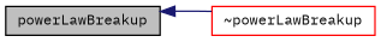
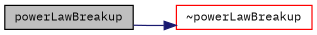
  digraph {
    rankdir=LR
    fontname="IBM Plex Mono"
    node [fontname="IBM Plex Mono" fontsize=10 shape=record]
    n1 [color=black fillcolor=grey75 fontcolor=black height=0.2 label=powerLawBreakup style=filled width=0.4]
    n2 [color=red height=0.2 label="~powerLawBreakup" width=0.4]
-   n2 -> n1 [color=midnightblue fontname="IBM Plex Mono" fontsize=10 labelfontname=Helvetica labelfontsize=10 style=solid]
+   n1 -> n2 [color=midnightblue fontname="IBM Plex Mono" fontsize=10 labelfontname=Helvetica labelfontsize=10 style=solid]
  }
